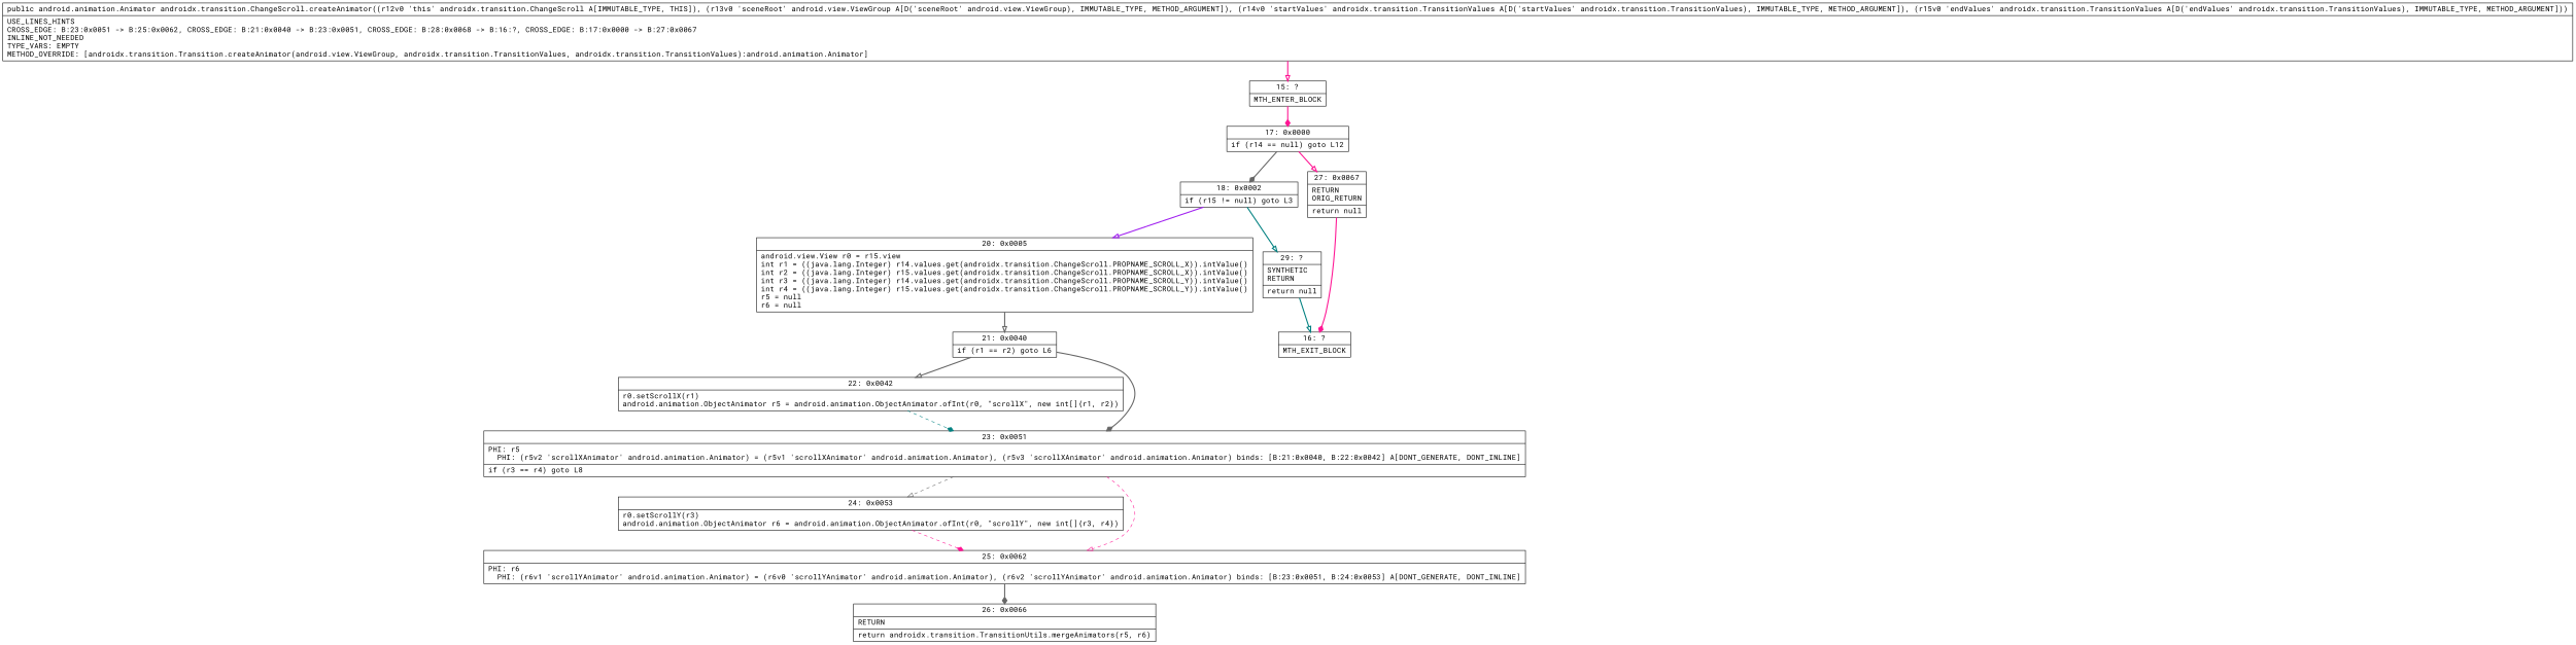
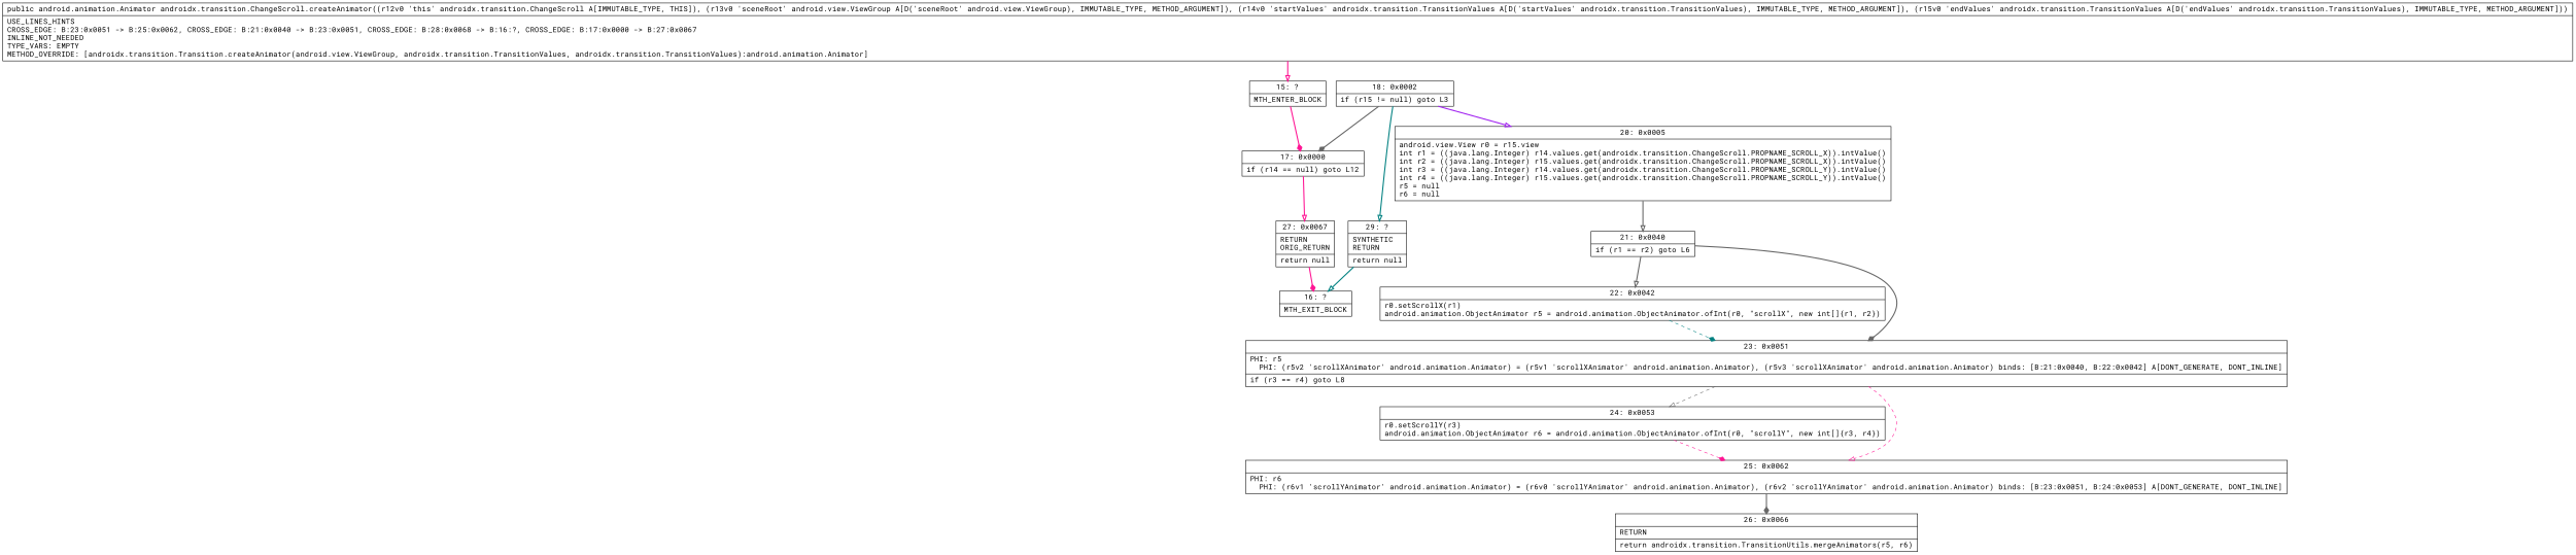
  digraph {
    fontname="Roboto Mono"
    node [fontname="Roboto Mono" shape=record]
    edge [arrowhead=onormal color=deeppink fontname="Roboto Mono" style=bold]
    n1 [label="{15\:\ ?|MTH_ENTER_BLOCK\l}"]
    n2 [label="{17\:\ 0x0000|if (r14 == null) goto L12\l}"]
    n3 [label="{18\:\ 0x0002|if (r15 != null) goto L3\l}"]
    n4 [label="{27\:\ 0x0067|RETURN\lORIG_RETURN\l|return null\l}"]
    n5 [label="{20\:\ 0x0005|android.view.View r0 = r15.view\lint r1 = ((java.lang.Integer) r14.values.get(androidx.transition.ChangeScroll.PROPNAME_SCROLL_X)).intValue()\lint r2 = ((java.lang.Integer) r15.values.get(androidx.transition.ChangeScroll.PROPNAME_SCROLL_X)).intValue()\lint r3 = ((java.lang.Integer) r14.values.get(androidx.transition.ChangeScroll.PROPNAME_SCROLL_Y)).intValue()\lint r4 = ((java.lang.Integer) r15.values.get(androidx.transition.ChangeScroll.PROPNAME_SCROLL_Y)).intValue()\lr5 = null\lr6 = null\l}"]
    n6 [label="{29\:\ ?|SYNTHETIC\lRETURN\l|return null\l}"]
    n7 [label="{16\:\ ?|MTH_EXIT_BLOCK\l}"]
    n8 [label="{21\:\ 0x0040|if (r1 == r2) goto L6\l}"]
    n9 [label="{22\:\ 0x0042|r0.setScrollX(r1)\landroid.animation.ObjectAnimator r5 = android.animation.ObjectAnimator.ofInt(r0, \"scrollX\", new int[]\{r1, r2\})\l}"]
    n10 [label="{23\:\ 0x0051|PHI: r5 \l  PHI: (r5v2 'scrollXAnimator' android.animation.Animator) = (r5v1 'scrollXAnimator' android.animation.Animator), (r5v3 'scrollXAnimator' android.animation.Animator) binds: [B:21:0x0040, B:22:0x0042] A[DONT_GENERATE, DONT_INLINE]\l|if (r3 == r4) goto L8\l}"]
    n11 [label="{24\:\ 0x0053|r0.setScrollY(r3)\landroid.animation.ObjectAnimator r6 = android.animation.ObjectAnimator.ofInt(r0, \"scrollY\", new int[]\{r3, r4\})\l}"]
    n12 [label="{25\:\ 0x0062|PHI: r6 \l  PHI: (r6v1 'scrollYAnimator' android.animation.Animator) = (r6v0 'scrollYAnimator' android.animation.Animator), (r6v2 'scrollYAnimator' android.animation.Animator) binds: [B:23:0x0051, B:24:0x0053] A[DONT_GENERATE, DONT_INLINE]\l}"]
    n13 [label="{26\:\ 0x0066|RETURN\l|return androidx.transition.TransitionUtils.mergeAnimators(r5, r6)\l}"]
    n14 [label="{public android.animation.Animator androidx.transition.ChangeScroll.createAnimator((r12v0 'this' androidx.transition.ChangeScroll A[IMMUTABLE_TYPE, THIS]), (r13v0 'sceneRoot' android.view.ViewGroup A[D('sceneRoot' android.view.ViewGroup), IMMUTABLE_TYPE, METHOD_ARGUMENT]), (r14v0 'startValues' androidx.transition.TransitionValues A[D('startValues' androidx.transition.TransitionValues), IMMUTABLE_TYPE, METHOD_ARGUMENT]), (r15v0 'endValues' androidx.transition.TransitionValues A[D('endValues' androidx.transition.TransitionValues), IMMUTABLE_TYPE, METHOD_ARGUMENT]))  | USE_LINES_HINTS\lCROSS_EDGE: B:23:0x0051 \-\> B:25:0x0062, CROSS_EDGE: B:21:0x0040 \-\> B:23:0x0051, CROSS_EDGE: B:28:0x0068 \-\> B:16:?, CROSS_EDGE: B:17:0x0000 \-\> B:27:0x0067\lINLINE_NOT_NEEDED\lTYPE_VARS: EMPTY\lMETHOD_OVERRIDE: [androidx.transition.Transition.createAnimator(android.view.ViewGroup, androidx.transition.TransitionValues, androidx.transition.TransitionValues):android.animation.Animator]\l}"]
    n1 -> n2 [arrowhead=diamond]
-   n2 -> n3 [arrowhead=diamond color=gray40]
+   n3 -> n2 [arrowhead=diamond color=gray40]
    n2 -> n4
    n3 -> n5 [color=purple]
    n3 -> n6 [color=teal]
    n4 -> n7 [arrowhead=diamond]
    n5 -> n8 [color=gray40]
    n6 -> n7 [color=teal]
    n8 -> n9 [color=gray40]
    n8 -> n10 [arrowhead=diamond color=gray40]
    n9 -> n10 [arrowhead=diamond color=teal style=dashed]
    n10 -> n11 [color=gray40 style=dashed]
    n10 -> n12 [style=dashed]
    n11 -> n12 [arrowhead=diamond style=dashed]
    n12 -> n13 [arrowhead=diamond color=gray40]
    n14 -> n1
  }
